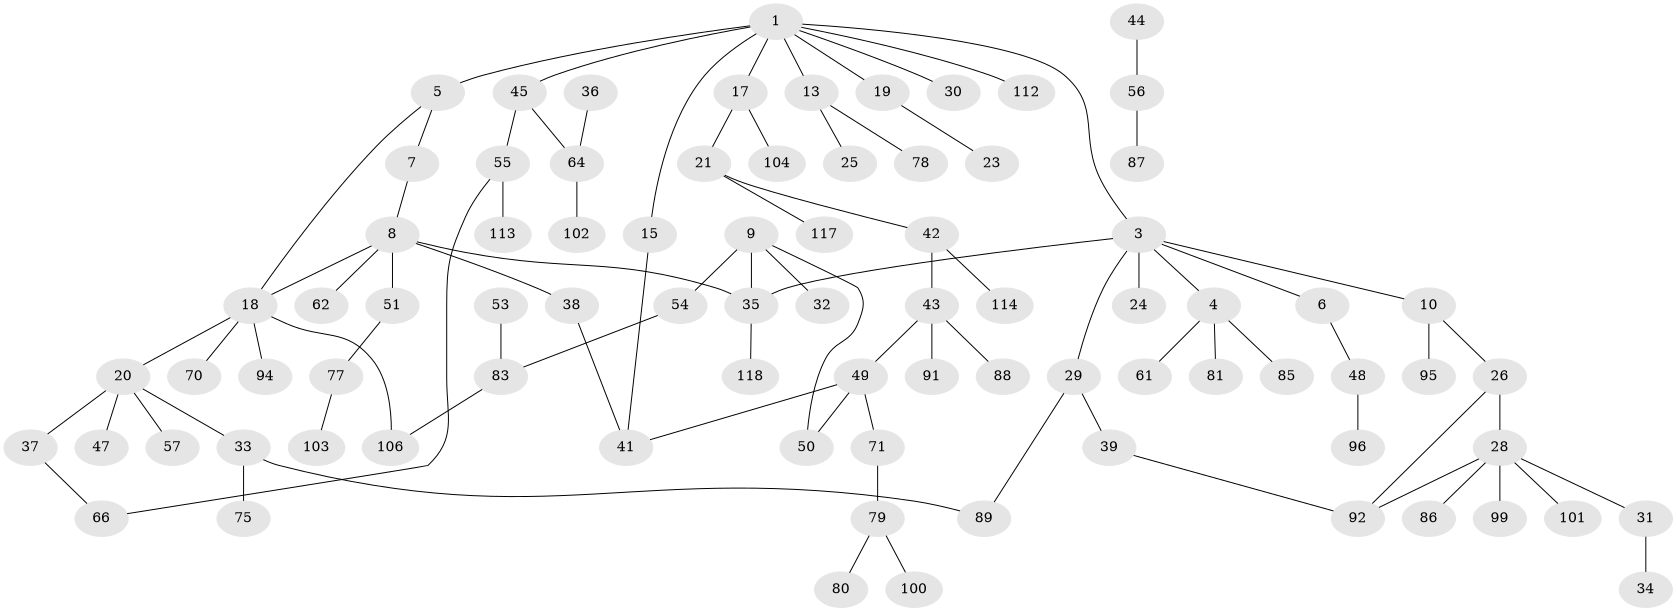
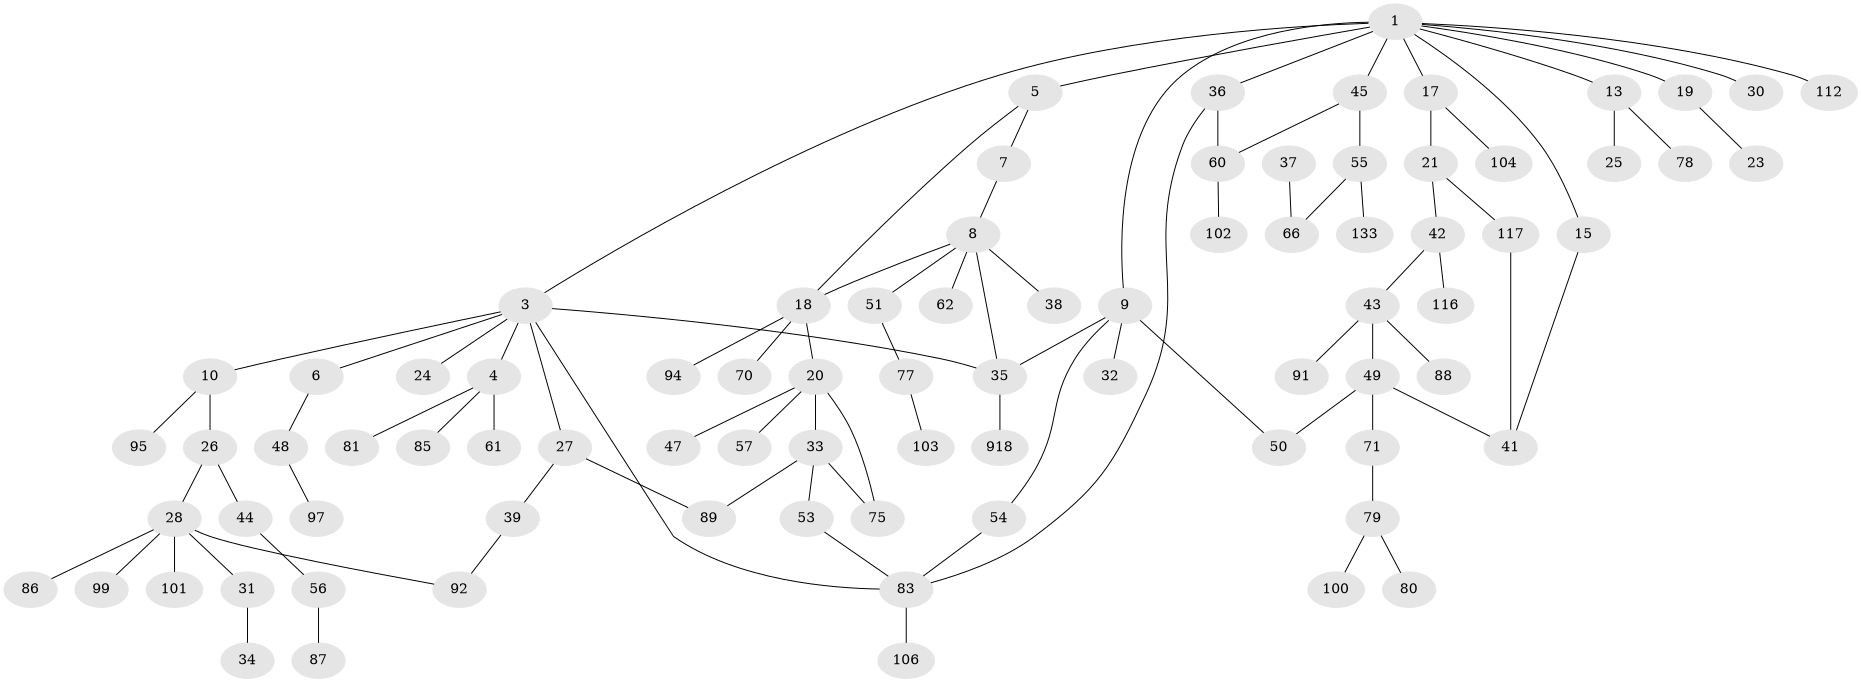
  graph {
    fontname="DejaVu Serif"
    node [color=gray90 fontname="DejaVu Serif" style=filled]
    edge [fontname="DejaVu Serif"]
    1 [super="+2"]
    3 [super="+12"]
    5 [super="+65"]
    9 [super="+22"]
    13 [super="+82"]
    15 [super="+76"]
    17
    19 [super="+58"]
    30
    36
    45
    112
    4 [super="+14"]
    6
    10 [super="+11"]
    24
-   27 [super="+72" label=29]
+   27 [super="+72"]
    35 [super="+84"]
    83 [super="+114"]
    7
    18 [super="+63"]
    32 [super="+68"]
    50 [super="+115"]
    54 [super="+59"]
    25 [super="+52"]
    78
    41 [super="+46"]
    21
    104
    23
-   64 [super="+109"]
+   64 [super="+109" label=60]
    55 [super="+97"]
    61
    81
    85
    48 [super="+93"]
    26
    95
    39 [super="+98"]
    89
-   118
+   118 [label=918]
    106 [super="+111"]
    8 [super="+16"]
    20 [super="+29"]
    70
    94
-   96
+   96 [label=97]
    38
    51 [super="+107"]
    62
    77 [super="+110"]
    28 [super="+40"]
    44
    42
    117
    33 [super="+60"]
    37 [super="+90"]
    47
    57
    53
    75
    66
    43 [super="+67"]
-   116 [label=114]
+   116
    31
    86
    92
    99
    101
    56
    34 [super="+69"]
    102
    49 [super="+73"]
    88
    91
    71 [super="+74"]
    87 [super="+105"]
-   113
+   113 [label=133]
    79
    103 [super="+108"]
    80
    100
    1 -- 3
    1 -- 5 [weight=2]
+   1 -- 9
    1 -- 13
    1 -- 15
    1 -- 17
    1 -- 19
    1 -- 30
+   1 -- 36
    1 -- 45
    1 -- 112
    3 -- 4
    3 -- 6
    3 -- 10
    3 -- 24
    3 -- 27
    3 -- 35
+   3 -- 83
    5 -- 7
    5 -- 18
    9 -- 35
    9 -- 32
    9 -- 50
    9 -- 54
    13 -- 25
    13 -- 78
    15 -- 41
    17 -- 21
    17 -- 104
    19 -- 23
+   36 -- 83
    36 -- 64
    45 -- 64
    45 -- 55
    4 -- 61
    4 -- 81
    4 -- 85
    6 -- 48
    10 -- 26
    10 -- 95
    27 -- 39
    27 -- 89
    35 -- 118
    83 -- 106
    7 -- 8
-   18 -- 106
    18 -- 20
    18 -- 70
    18 -- 94
    54 -- 83
    21 -- 42
    21 -- 117
    64 -- 102
    55 -- 66
    55 -- 113
    48 -- 96
    26 -- 28
-   26 -- 92
+   26 -- 44
    39 -- 92
    8 -- 35
    8 -- 18
    8 -- 38
    8 -- 51
    8 -- 62
    20 -- 33
-   20 -- 37
+   20 -- 75
    20 -- 47
    20 -- 57
-   38 -- 41
+   117 -- 41
    51 -- 77
    77 -- 103
    28 -- 31
    28 -- 86
    28 -- 92
    28 -- 99
    28 -- 101
    44 -- 56
    42 -- 43
    42 -- 116
    33 -- 89
+   33 -- 53
    33 -- 75
    37 -- 66
    53 -- 83
    43 -- 49
    43 -- 88
    43 -- 91
    31 -- 34
    56 -- 87
    49 -- 50
    49 -- 41
    49 -- 71
    71 -- 79
    79 -- 80
    79 -- 100
  }
